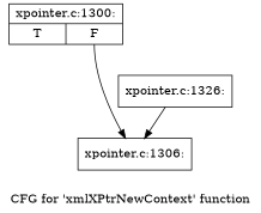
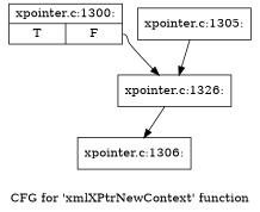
  digraph {
    label="CFG for 'xmlXPtrNewContext' function"
    node [shape=record]
    n1 [label="{xpointer.c:1300:|{<s0>T|<s1>F}}"]
    n2 [label="{xpointer.c:1306:}"]
+   n3 [label="{xpointer.c:1305:}"]
    n4 [label="{xpointer.c:1326:}"]
-   n1 -> n2 [tailport=s1]
+   n1 -> n4 [tailport=s1]
+   n3 -> n4
    n4 -> n2
  }
